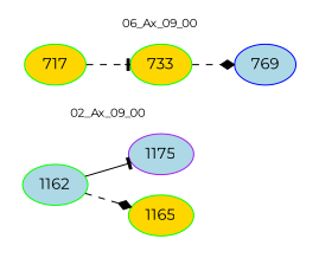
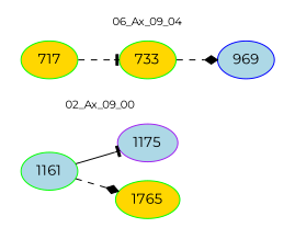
  digraph {
    fontname=Montserrat
    rankdir=LR
    node [color=green fillcolor=lightblue fontname=Montserrat style=filled]
    edge [arrowhead=diamond color=black fontname=Montserrat style=dashed]
-   n1 [label=1162]
-   n2 [fillcolor=gold label=1165]
+   n1 [label=1161]
+   n2 [fillcolor=gold label=1765]
    n3 [color=purple label=1175]
    n4 [fillcolor=gold label=733]
    n5 [fillcolor=gold label=717]
-   n6 [color=blue label=769]
+   n6 [color=blue label=969]
    subgraph cluster_1 {
      color=white
      fontsize=10
      label="02_Ax_09_00"
      n1
      n2
      n3
    }
    subgraph cluster_2 {
      color=white
      fontsize=10
-     label="06_Ax_09_00"
+     label="06_Ax_09_04"
      n4
      n5
      n6
    }
    n1 -> n2
    n1 -> n3 [arrowhead=tee style=solid]
    n4 -> n6
    n5 -> n4 [arrowhead=tee]
  }
